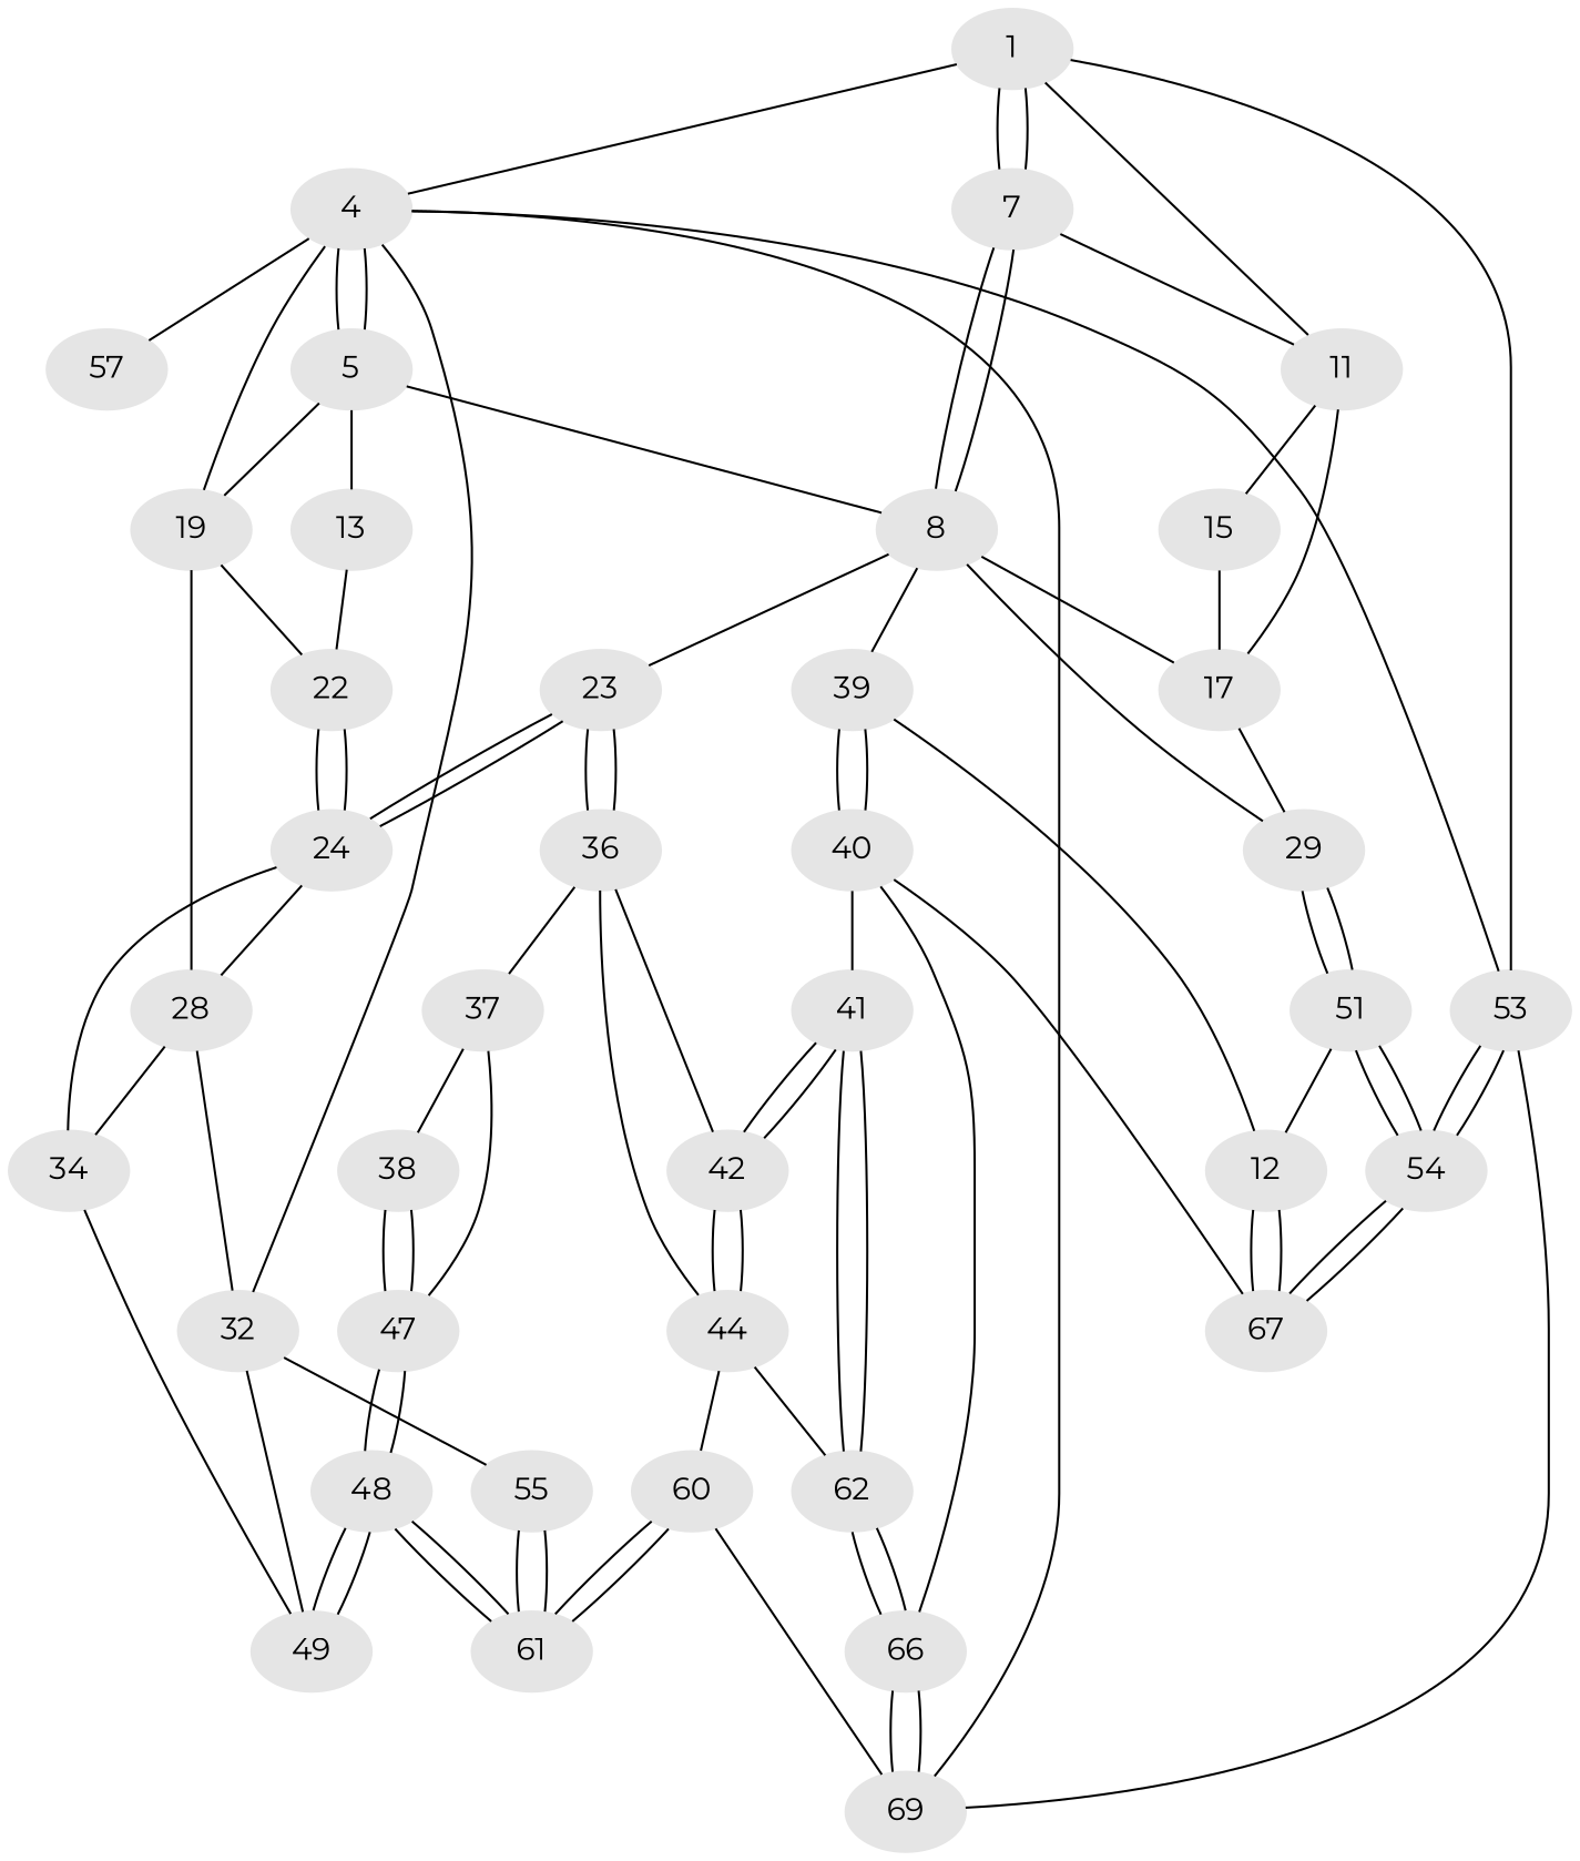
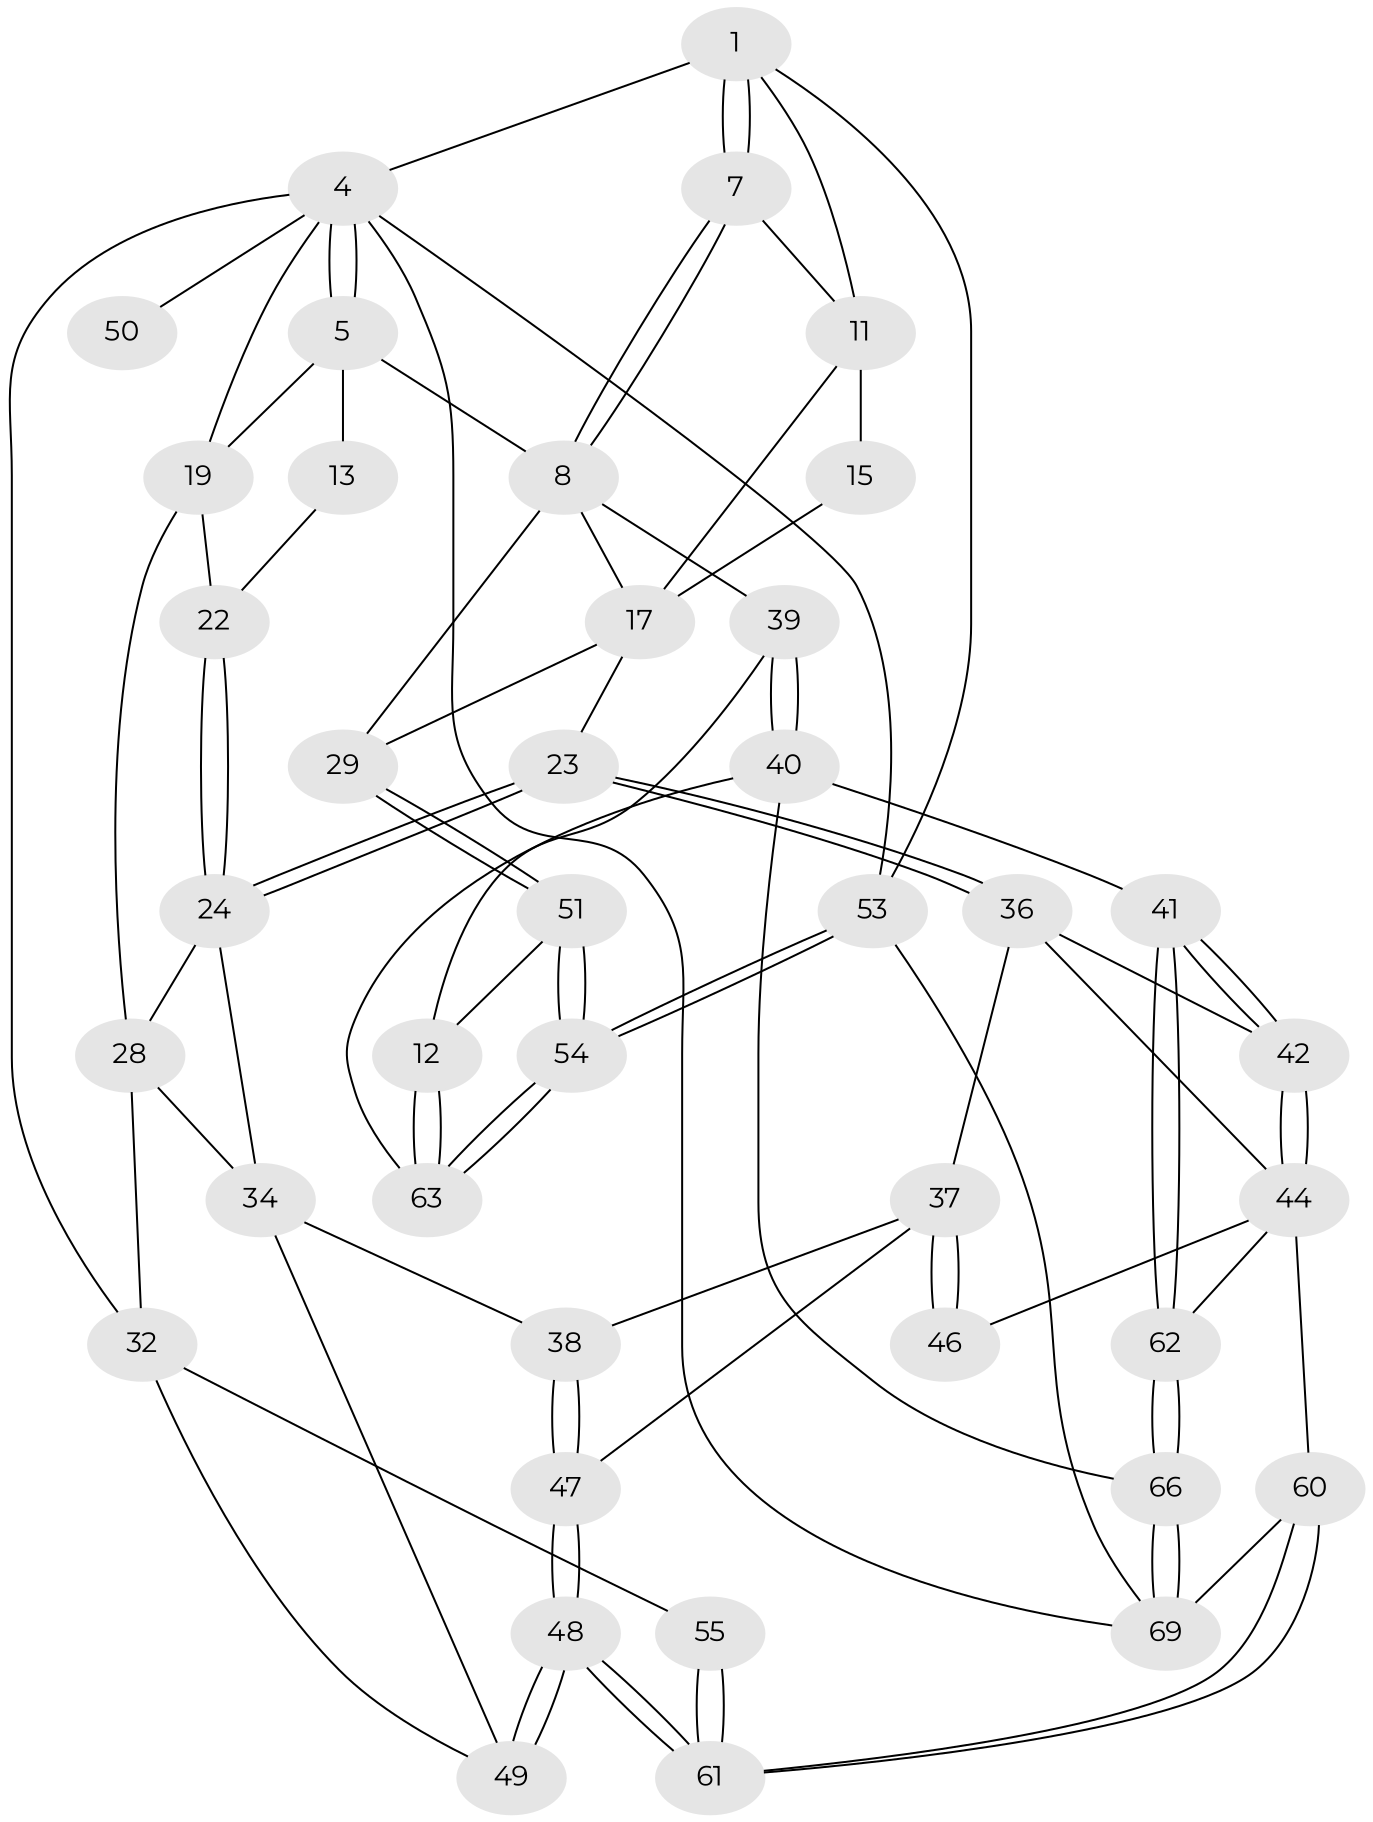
  graph {
    fontname=Montserrat
    node [color=gray90 fontname=Montserrat style=filled]
    edge [fontname=Montserrat]
    1 [super="+2"]
    4 [super="+68+21"]
    7
    11 [super="+12"]
    53 [super="+73"]
    5 [super="+6+14"]
    19 [super="+20"]
    32 [super="+50"]
-   57
+   57 [label=50]
    69 [super="+70"]
    8 [super="+25+9"]
    15 [super="+16"]
    17 [super="+18+26"]
    54
    13
    22
    28 [super="+31"]
    49
    55
    23
    29
    39
    24 [super="+27"]
    36 [super="+43"]
    51
    40 [super="+65"]
    n27 [label=12]
    34 [super="+35"]
    37
    42
    44 [super="+45"]
    38
    61
    47
+   46
    62
    60
    48
    41
-   63 [super="+64" label=67]
+   63 [super="+64"]
    66
    1 -- 4
    1 -- 7
    1 -- 7
    1 -- 11
    1 -- 53
    4 -- 53
    4 -- 5
    4 -- 5
    4 -- 19
    4 -- 32
    4 -- 57 [weight=2]
    4 -- 69
    7 -- 11
    7 -- 8
    7 -- 8
    11 -- 15
    11 -- 17
    53 -- 69
    53 -- 54
    53 -- 54
    5 -- 19
    5 -- 8
    5 -- 13 [weight=2]
    19 -- 22
    19 -- 28
    32 -- 49
    32 -- 55
    8 -- 17
-   8 -- 23
+   17 -- 23
    8 -- 29
    8 -- 39
    15 -- 17 [weight=2]
    17 -- 29
    54 -- 63
    54 -- 63
    13 -- 22
    22 -- 24
    22 -- 24
    28 -- 32
    28 -- 34
    55 -- 61
    55 -- 61
    23 -- 24
    23 -- 24
    23 -- 36
    23 -- 36
    29 -- 51
    29 -- 51
    39 -- 40
    39 -- 40
    39 -- n27
    24 -- 28
    24 -- 34
    36 -- 37
    36 -- 42
    36 -- 44
    51 -- 54
    51 -- 54
    51 -- n27
    40 -- 41
    40 -- 63
    40 -- 66
    n27 -- 63
    n27 -- 63
    34 -- 49
+   34 -- 38
    37 -- 38
    37 -- 47
+   37 -- 46
+   37 -- 46
    42 -- 44
    42 -- 44
+   44 -- 46
    44 -- 62
    44 -- 60
    38 -- 47
    38 -- 47
    47 -- 48
    47 -- 48
    62 -- 66
    62 -- 66
    60 -- 69
    60 -- 61
    60 -- 61
    48 -- 49
    48 -- 49
    48 -- 61
    48 -- 61
    41 -- 42
    41 -- 42
    41 -- 62
    41 -- 62
    66 -- 69
    66 -- 69
  }
